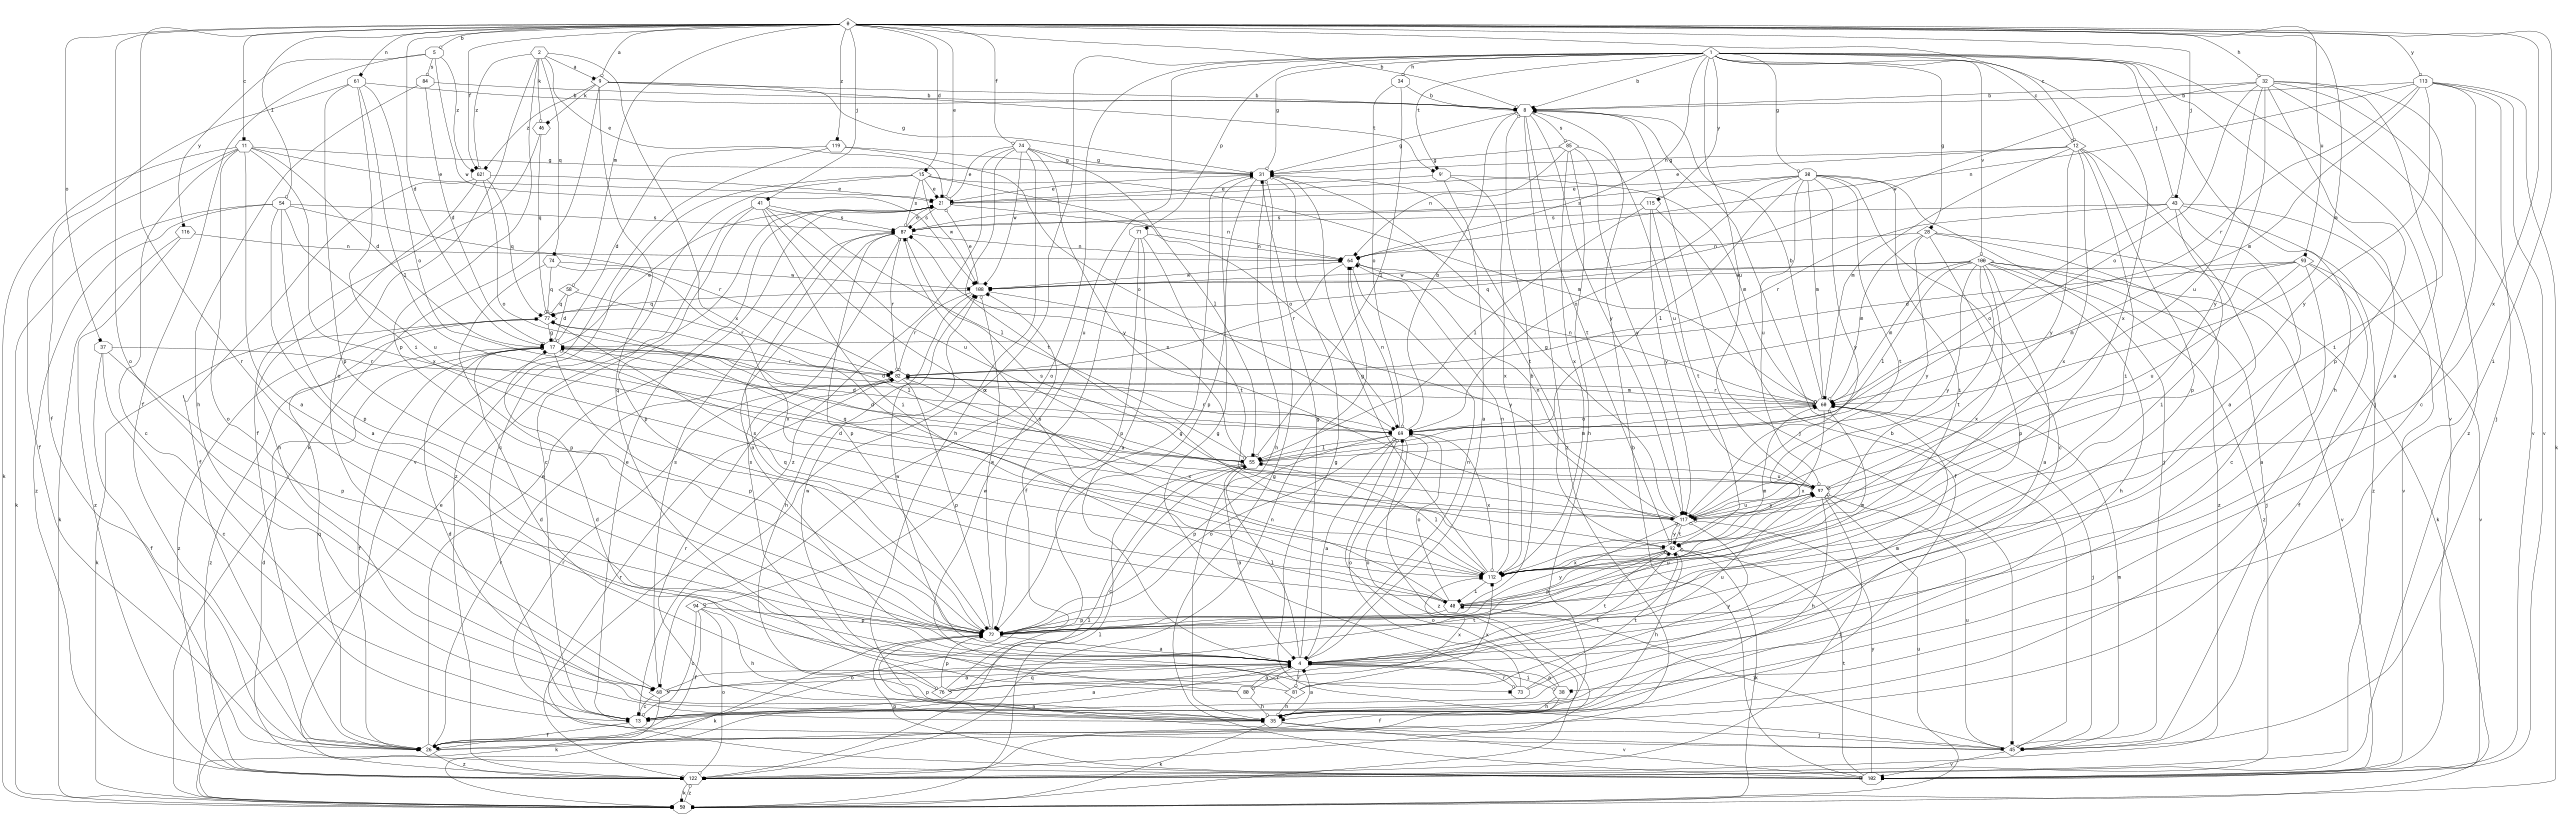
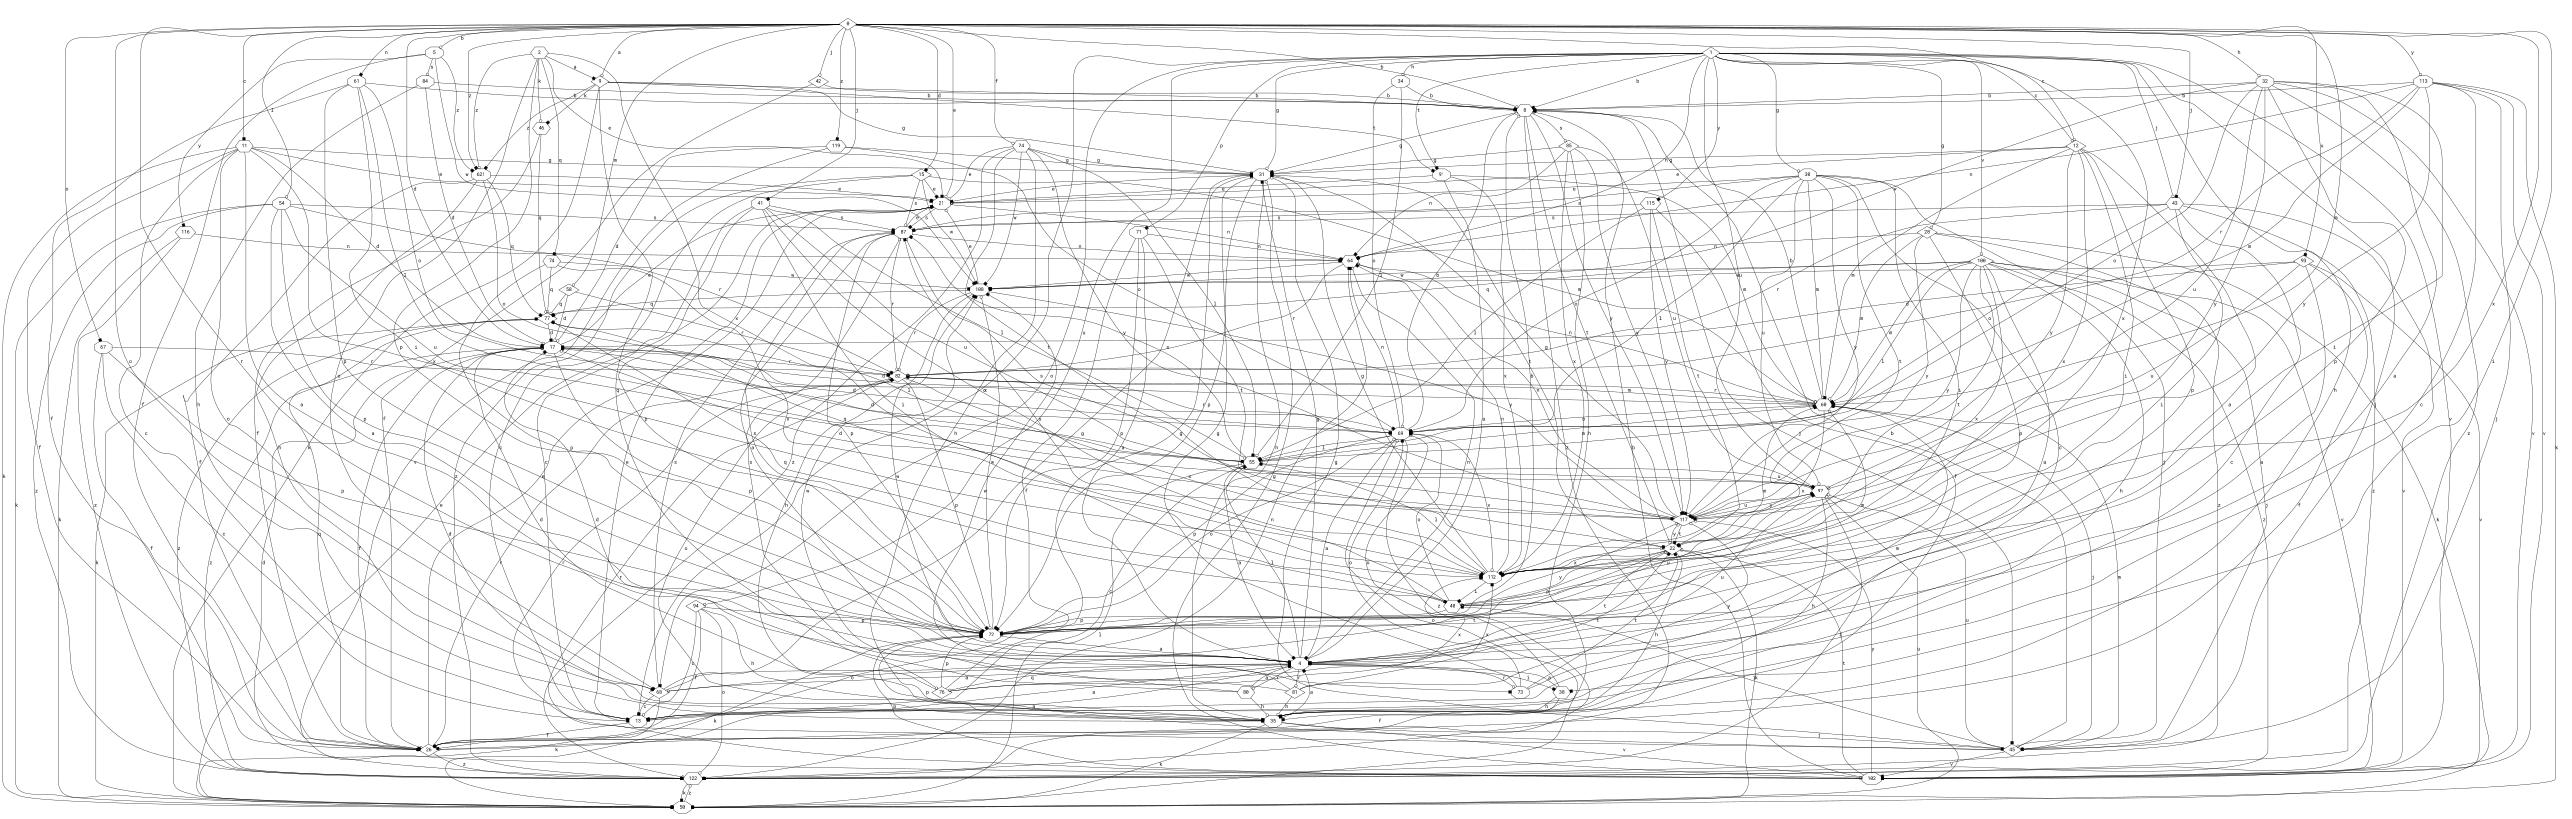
  strict digraph {
    fontname="Roboto Mono"
    node [fontname="Roboto Mono" shape=octagon]
    edge [arrowhead=box fontname="Roboto Mono"]
    0 [shape=diamond]
    n2 [label=9 shape=diamond]
    5
    8 [shape=hexagon]
    11 [shape=hexagon]
    12 [shape=diamond]
    15 [shape=diamond]
    17
    21
    24 [shape=hexagon]
    32
    38 [shape=hexagon]
    41
+   42 [shape=diamond]
    43 [shape=hexagon]
    54
    58 [shape=diamond]
    60 [shape=hexagon]
    61
-   67 [label=37]
+   67
    68 [shape=diamond]
    n22 [label=73]
    93 [shape=diamond]
    112
    113
    119 [shape=hexagon]
    n27 [label=621]
    31
    91
    46 [shape=hexagon]
    50
    76 [shape=diamond]
    108
    26 [shape=diamond]
    84
    116 [shape=hexagon]
    45 [shape=diamond]
-   92 [shape=diamond]
+   92 [shape=diamond label=22]
    85 [shape=diamond]
    117 [shape=diamond]
    122 [shape=hexagon]
    13
    4
    72
    40 [shape=hexagon]
    69
    87
    82 [shape=diamond]
    64 [shape=hexagon]
    35
    55 [shape=hexagon]
    97 [shape=hexagon]
    102
    77 [shape=diamond]
    1 [shape=diamond]
    28 [shape=diamond]
    30
    34
    71
    94 [shape=diamond]
    100 [shape=diamond]
    115 [shape=hexagon]
    2 [shape=hexagon]
    74 [shape=hexagon]
    80 [shape=hexagon]
    81 [shape=diamond]
    0 -> n2 [arrowhead=odot label=a]
    0 -> 5 [arrowhead=odot label=b]
    0 -> 8 [arrowhead=odot label=b]
    0 -> 11 [label=c]
    0 -> 12 [arrowhead=odot label=c]
    0 -> 15 [label=d]
    0 -> 17 [label=d]
    0 -> 21 [arrowhead=odot label=e]
    0 -> 24 [arrowhead=odot label=f]
    0 -> 32 [arrowhead=odot label=h]
    0 -> 38 [label=i]
    0 -> 41 [label=j]
+   0 -> 42 [arrowhead=odot label=j]
    0 -> 43 [label=j]
    0 -> 54 [arrowhead=odot label=l]
    0 -> 58 [arrowhead=odot label=m]
    0 -> 60 [label=m]
    0 -> 61 [label=n]
    0 -> 67 [label=o]
    0 -> 68 [arrowhead=odot label=o]
    0 -> n22 [label=r]
    0 -> 93 [label=u]
    0 -> 112 [label=x]
    0 -> 113 [arrowhead=odot label=y]
    0 -> 119 [label=z]
-   0 -> n27 [label=f]
+   0 -> n27 [label=z]
    n2 -> 8 [label=b]
    n2 -> n27 [label=z]
    n2 -> 31 [arrowhead=odot label=g]
    n2 -> 91 [label=t]
    n2 -> 46 [label=k]
    n2 -> 50 [label=k]
    n2 -> 76 [arrowhead=odot label=q]
    5 -> n27 [label=z]
    5 -> 108 [label=w]
    5 -> 26 [label=f]
    5 -> 84 [arrowhead=odot label=s]
    5 -> 116 [label=y]
    8 -> 31 [label=g]
    8 -> 45 [label=j]
    8 -> 92 [arrowhead=odot label=t]
    8 -> 85 [arrowhead=odot label=s]
    8 -> 117 [label=y]
    8 -> 122 [arrowhead=odot label=z]
    11 -> 17 [label=d]
    11 -> 21 [label=e]
    11 -> 68 [label=o]
    11 -> 112 [label=x]
    11 -> 31 [arrowhead=odot label=g]
    11 -> 50 [arrowhead=odot label=k]
    11 -> 26 [label=f]
    11 -> 13 [label=c]
    11 -> 4 [arrowhead=odot label=a]
    12 -> 21 [arrowhead=odot label=e]
    12 -> 60 [label=m]
    12 -> 112 [arrowhead=odot label=x]
    12 -> 31 [arrowhead=odot label=g]
    12 -> 117 [label=y]
    12 -> 4 [label=a]
    12 -> 72 [arrowhead=odot label=p]
    12 -> 40 [arrowhead=odot label=i]
    15 -> 21 [label=e]
    15 -> 60 [arrowhead=odot label=m]
    15 -> 108 [label=w]
    15 -> 122 [label=z]
    15 -> 13 [arrowhead=odot label=c]
-   15 -> 69 [label=o]
    15 -> 87 [arrowhead=odot label=s]
    17 -> 21 [arrowhead=odot label=e]
    17 -> 26 [arrowhead=odot label=f]
    17 -> 122 [label=z]
    17 -> 72 [arrowhead=odot label=p]
    17 -> 82 [label=r]
    21 -> 87 [label=s]
    21 -> 64 [label=n]
    24 -> 21 [arrowhead=odot label=e]
    24 -> 31 [arrowhead=odot label=g]
    24 -> 108 [label=w]
    24 -> 92 [arrowhead=odot label=t]
    24 -> 117 [arrowhead=odot label=y]
    24 -> 122 [arrowhead=odot label=z]
    24 -> 35 [arrowhead=odot label=h]
    24 -> 55 [label=l]
    32 -> 8 [arrowhead=odot label=b]
    32 -> 108 [label=w]
    32 -> 117 [label=y]
    32 -> 122 [label=z]
    32 -> 4 [label=a]
    32 -> 72 [arrowhead=odot label=p]
    32 -> 40 [arrowhead=odot label=i]
    32 -> 69 [label=o]
    32 -> 97 [arrowhead=odot label=u]
    32 -> 102 [label=v]
    38 -> 26 [arrowhead=odot label=f]
    38 -> 4 [arrowhead=odot label=a]
    38 -> 69 [arrowhead=odot label=o]
    38 -> 35 [label=h]
    41 -> 112 [label=x]
    41 -> 13 [arrowhead=odot label=c]
    41 -> 72 [label=p]
    41 -> 40 [label=i]
    41 -> 87 [label=s]
    41 -> 55 [arrowhead=odot label=l]
    41 -> 97 [arrowhead=odot label=u]
+   42 -> 8 [label=b]
+   42 -> 26 [arrowhead=odot label=f]
    43 -> 122 [label=z]
    43 -> 13 [label=c]
    43 -> 40 [arrowhead=odot label=i]
    43 -> 69 [label=o]
    43 -> 87 [label=s]
    43 -> 82 [arrowhead=odot label=r]
    43 -> 102 [label=v]
    54 -> 50 [label=k]
    54 -> 122 [label=z]
    54 -> 4 [label=a]
    54 -> 72 [arrowhead=odot label=p]
    54 -> 87 [arrowhead=odot label=s]
    54 -> 82 [label=r]
    54 -> 97 [arrowhead=odot label=u]
    58 -> 17 [arrowhead=odot label=d]
    58 -> 82 [arrowhead=odot label=r]
    58 -> 77 [arrowhead=odot label=q]
    60 -> 8 [label=b]
    60 -> 17 [label=d]
    60 -> 112 [label=x]
    60 -> 45 [label=j]
    60 -> 69 [arrowhead=odot label=o]
    60 -> 82 [label=r]
    60 -> 64 [arrowhead=odot label=n]
    61 -> 8 [arrowhead=odot label=b]
    61 -> 26 [label=f]
    61 -> 72 [arrowhead=odot label=p]
    61 -> 40 [arrowhead=odot label=i]
    61 -> 69 [label=o]
    61 -> 55 [arrowhead=odot label=l]
    67 -> 26 [label=f]
    67 -> 13 [label=c]
    67 -> 72 [arrowhead=odot label=p]
    67 -> 82 [label=r]
+   68 -> 31 [label=g]
    68 -> 50 [arrowhead=odot label=k]
    68 -> 92 [arrowhead=odot label=t]
    68 -> 13 [arrowhead=odot label=c]
    68 -> 4 [label=a]
    68 -> 87 [arrowhead=odot label=s]
    n22 -> 60 [arrowhead=odot label=m]
    n22 -> 31 [arrowhead=odot label=g]
    n22 -> 92 [label=t]
    n22 -> 69 [label=o]
    93 -> 17 [label=d]
-   93 -> 60 [arrowhead=odot label=m]
    93 -> 108 [label=w]
    93 -> 26 [arrowhead=odot label=f]
    93 -> 4 [arrowhead=odot label=a]
    93 -> 97 [arrowhead=odot label=u]
    93 -> 102 [arrowhead=odot label=v]
    112 -> 60 [label=m]
    112 -> 31 [arrowhead=odot label=g]
    112 -> 40 [label=i]
    112 -> 64 [label=n]
    112 -> 55 [label=l]
    113 -> 8 [label=b]
    113 -> 60 [label=m]
    113 -> 50 [arrowhead=odot label=k]
    113 -> 45 [arrowhead=odot label=j]
    113 -> 117 [arrowhead=odot label=y]
    113 -> 13 [label=c]
    113 -> 82 [arrowhead=odot label=r]
    113 -> 64 [label=n]
    113 -> 102 [arrowhead=odot label=v]
    119 -> 17 [arrowhead=odot label=d]
    119 -> 31 [label=g]
    119 -> 69 [label=o]
    119 -> 102 [arrowhead=odot label=v]
    n27 -> 21 [label=e]
    n27 -> 26 [label=f]
    n27 -> 69 [label=o]
    n27 -> 35 [label=h]
    n27 -> 77 [label=q]
    31 -> 21 [label=e]
    31 -> 92 [label=t]
    31 -> 72 [label=p]
    31 -> 35 [label=h]
    91 -> 21 [arrowhead=odot label=e]
    91 -> 60 [arrowhead=odot label=m]
    91 -> 112 [label=x]
    91 -> 4 [arrowhead=odot label=a]
    46 -> 26 [arrowhead=odot label=f]
    46 -> 77 [arrowhead=odot label=q]
    50 -> 21 [label=e]
    50 -> 122 [arrowhead=odot label=z]
    50 -> 69 [arrowhead=odot label=o]
    50 -> 55 [arrowhead=odot label=l]
    50 -> 97 [arrowhead=odot label=u]
    76 -> 17 [arrowhead=odot label=d]
    76 -> 112 [label=x]
    76 -> 31 [label=g]
    76 -> 92 [label=t]
    76 -> 72 [label=p]
    108 -> 21 [arrowhead=odot label=e]
    108 -> 117 [label=y]
    108 -> 82 [arrowhead=odot label=r]
    108 -> 35 [label=h]
    108 -> 77 [label=q]
    26 -> 21 [label=e]
    26 -> 122 [label=z]
    26 -> 4 [arrowhead=odot label=a]
    26 -> 82 [label=r]
    26 -> 77 [label=q]
    84 -> 8 [label=b]
    84 -> 17 [arrowhead=odot label=d]
    84 -> 35 [label=h]
    116 -> 50 [arrowhead=odot label=k]
    116 -> 122 [label=z]
    116 -> 64 [label=n]
    45 -> 8 [label=b]
    45 -> 60 [label=m]
    45 -> 31 [arrowhead=odot label=g]
    45 -> 72 [label=p]
    45 -> 40 [label=i]
    45 -> 82 [label=r]
    45 -> 97 [arrowhead=odot label=u]
    45 -> 102 [label=v]
    92 -> 112 [arrowhead=odot label=x]
    92 -> 50 [arrowhead=odot label=k]
    92 -> 117 [arrowhead=odot label=y]
    92 -> 72 [label=p]
    92 -> 35 [label=h]
    85 -> 112 [label=x]
    85 -> 31 [label=g]
    85 -> 117 [label=y]
    85 -> 64 [label=n]
    85 -> 35 [arrowhead=odot label=h]
    85 -> 97 [arrowhead=odot label=u]
    117 -> 17 [arrowhead=odot label=d]
    117 -> 31 [label=g]
    117 -> 92 [label=t]
    117 -> 87 [arrowhead=odot label=s]
    117 -> 64 [arrowhead=odot label=n]
    117 -> 97 [label=u]
    117 -> 77 [arrowhead=odot label=q]
    122 -> 17 [arrowhead=odot label=d]
    122 -> 50 [label=k]
    122 -> 64 [label=n]
-   122 -> 55 [arrowhead=odot label=l]
    13 -> 21 [arrowhead=odot label=e]
    13 -> 26 [label=f]
    13 -> 4 [arrowhead=odot label=a]
-   4 -> 38 [arrowhead=odot label=i]
+   4 -> 38 [label=i]
    4 -> 68 [arrowhead=odot label=o]
    4 -> n22 [arrowhead=odot label=r]
    4 -> 31 [label=g]
    4 -> 76 [arrowhead=odot label=q]
    4 -> 108 [label=w]
    4 -> 92 [arrowhead=odot label=t]
    4 -> 64 [arrowhead=odot label=n]
    4 -> 55 [label=l]
    4 -> 97 [label=u]
    4 -> 80 [arrowhead=odot label=r]
    4 -> 81 [arrowhead=odot label=r]
    72 -> 8 [arrowhead=odot label=b]
    72 -> 50 [arrowhead=odot label=k]
    72 -> 108 [arrowhead=odot label=w]
    72 -> 117 [arrowhead=odot label=y]
    72 -> 4 [label=a]
    72 -> 69 [arrowhead=odot label=o]
    72 -> 87 [label=s]
    72 -> 97 [arrowhead=odot label=u]
    40 -> 60 [arrowhead=odot label=m]
    40 -> 72 [arrowhead=odot label=p]
    40 -> 69 [label=o]
    40 -> 87 [label=s]
    40 -> 77 [label=q]
    69 -> 8 [arrowhead=odot label=b]
    69 -> 17 [arrowhead=odot label=d]
    69 -> 112 [arrowhead=odot label=x]
    69 -> 122 [arrowhead=odot label=z]
    69 -> 4 [label=a]
    69 -> 72 [label=p]
    69 -> 82 [arrowhead=odot label=r]
    69 -> 64 [label=n]
    69 -> 55 [label=l]
    87 -> 21 [arrowhead=odot label=e]
    87 -> 4 [arrowhead=odot label=a]
    87 -> 72 [label=p]
    87 -> 82 [arrowhead=odot label=r]
    87 -> 64 [label=n]
    82 -> 60 [arrowhead=odot label=m]
    82 -> 112 [arrowhead=odot label=x]
    82 -> 72 [arrowhead=odot label=p]
    64 -> 108 [label=w]
    64 -> 82 [arrowhead=odot label=r]
    35 -> 17 [arrowhead=odot label=d]
    35 -> 50 [label=k]
    35 -> 45 [label=j]
    35 -> 4 [label=a]
-   35 -> 82 [arrowhead=odot label=r]
+   35 -> 82 [arrowhead=odot label=o]
    35 -> 102 [arrowhead=odot label=v]
    55 -> 17 [label=d]
    55 -> 60 [label=m]
    55 -> 13 [label=c]
    55 -> 4 [label=a]
    55 -> 87 [label=s]
    55 -> 97 [arrowhead=odot label=u]
    97 -> 117 [arrowhead=odot label=y]
    97 -> 122 [arrowhead=odot label=z]
    97 -> 35 [label=h]
    102 -> 8 [arrowhead=odot label=b]
    102 -> 31 [arrowhead=odot label=g]
    102 -> 92 [arrowhead=odot label=t]
    102 -> 117 [arrowhead=odot label=y]
    102 -> 72 [label=p]
    102 -> 82 [arrowhead=odot label=r]
-   77 -> 17 [label=g]
+   77 -> 17 [label=d]
    77 -> 50 [arrowhead=odot label=k]
    77 -> 122 [label=z]
    77 -> 55 [label=l]
    1 -> 8 [label=b]
    1 -> 12 [arrowhead=odot label=c]
    1 -> 43 [arrowhead=odot label=j]
    1 -> 68 [label=o]
    1 -> 112 [arrowhead=odot label=x]
    1 -> 31 [arrowhead=odot label=g]
    1 -> 91 [label=t]
    1 -> 45 [arrowhead=odot label=j]
    1 -> 13 [label=c]
    1 -> 64 [label=n]
    1 -> 35 [label=h]
    1 -> 97 [label=u]
    1 -> 102 [label=v]
-   1 -> 28 [label=g]
+   1 -> 28 [arrowhead=odot label=g]
    1 -> 30 [arrowhead=odot label=g]
    1 -> 34 [arrowhead=odot label=h]
    1 -> 71 [label=p]
    1 -> 94 [arrowhead=odot label=u]
    1 -> 100 [arrowhead=odot label=v]
    1 -> 115 [label=y]
    28 -> 60 [arrowhead=odot label=m]
    28 -> 50 [label=k]
    28 -> 117 [label=y]
    28 -> 122 [arrowhead=odot label=z]
    28 -> 72 [arrowhead=odot label=p]
    28 -> 64 [arrowhead=odot label=n]
    30 -> 21 [arrowhead=odot label=e]
    30 -> 60 [arrowhead=odot label=m]
    30 -> 45 [arrowhead=odot label=j]
    30 -> 92 [label=t]
    30 -> 117 [arrowhead=odot label=y]
    30 -> 13 [label=c]
    30 -> 40 [arrowhead=odot label=i]
    30 -> 69 [label=o]
    30 -> 87 [arrowhead=odot label=s]
    30 -> 55 [arrowhead=odot label=l]
    30 -> 97 [arrowhead=odot label=u]
    34 -> 8 [arrowhead=odot label=b]
    34 -> 69 [arrowhead=odot label=o]
    34 -> 55 [arrowhead=odot label=l]
    71 -> 26 [arrowhead=odot label=f]
    71 -> 92 [arrowhead=odot label=t]
    71 -> 4 [arrowhead=odot label=a]
    71 -> 72 [label=p]
    71 -> 64 [label=n]
    94 -> 26 [label=f]
    94 -> 122 [arrowhead=odot label=o]
    94 -> 13 [arrowhead=odot label=c]
    94 -> 72 [arrowhead=odot label=p]
    94 -> 35 [arrowhead=odot label=h]
    100 -> 60 [label=m]
    100 -> 112 [label=x]
    100 -> 108 [arrowhead=odot label=w]
    100 -> 45 [arrowhead=odot label=j]
    100 -> 92 [label=t]
    100 -> 117 [arrowhead=odot label=y]
    100 -> 122 [label=z]
    100 -> 4 [label=a]
    100 -> 35 [arrowhead=odot label=h]
    100 -> 55 [arrowhead=odot label=l]
    100 -> 102 [arrowhead=odot label=v]
    100 -> 77 [label=q]
    115 -> 26 [arrowhead=odot label=f]
    115 -> 92 [arrowhead=odot label=t]
    115 -> 117 [label=y]
    115 -> 87 [arrowhead=odot label=s]
    115 -> 55 [label=l]
    2 -> n2 [label=a]
    2 -> 21 [label=e]
    2 -> 68 [label=o]
    2 -> 112 [arrowhead=odot label=x]
    2 -> n27 [arrowhead=odot label=z]
    2 -> 46 [arrowhead=odot label=k]
    2 -> 72 [label=p]
    2 -> 74 [label=q]
    74 -> 112 [label=x]
    74 -> 108 [label=w]
    74 -> 72 [label=p]
    74 -> 77 [arrowhead=odot label=q]
    80 -> 17 [label=d]
    80 -> 108 [label=w]
    80 -> 4 [label=a]
    80 -> 35 [arrowhead=odot label=h]
    81 -> 112 [label=x]
    81 -> 108 [label=w]
    81 -> 117 [arrowhead=odot label=y]
    81 -> 87 [arrowhead=odot label=s]
    81 -> 35 [arrowhead=odot label=h]
  }
